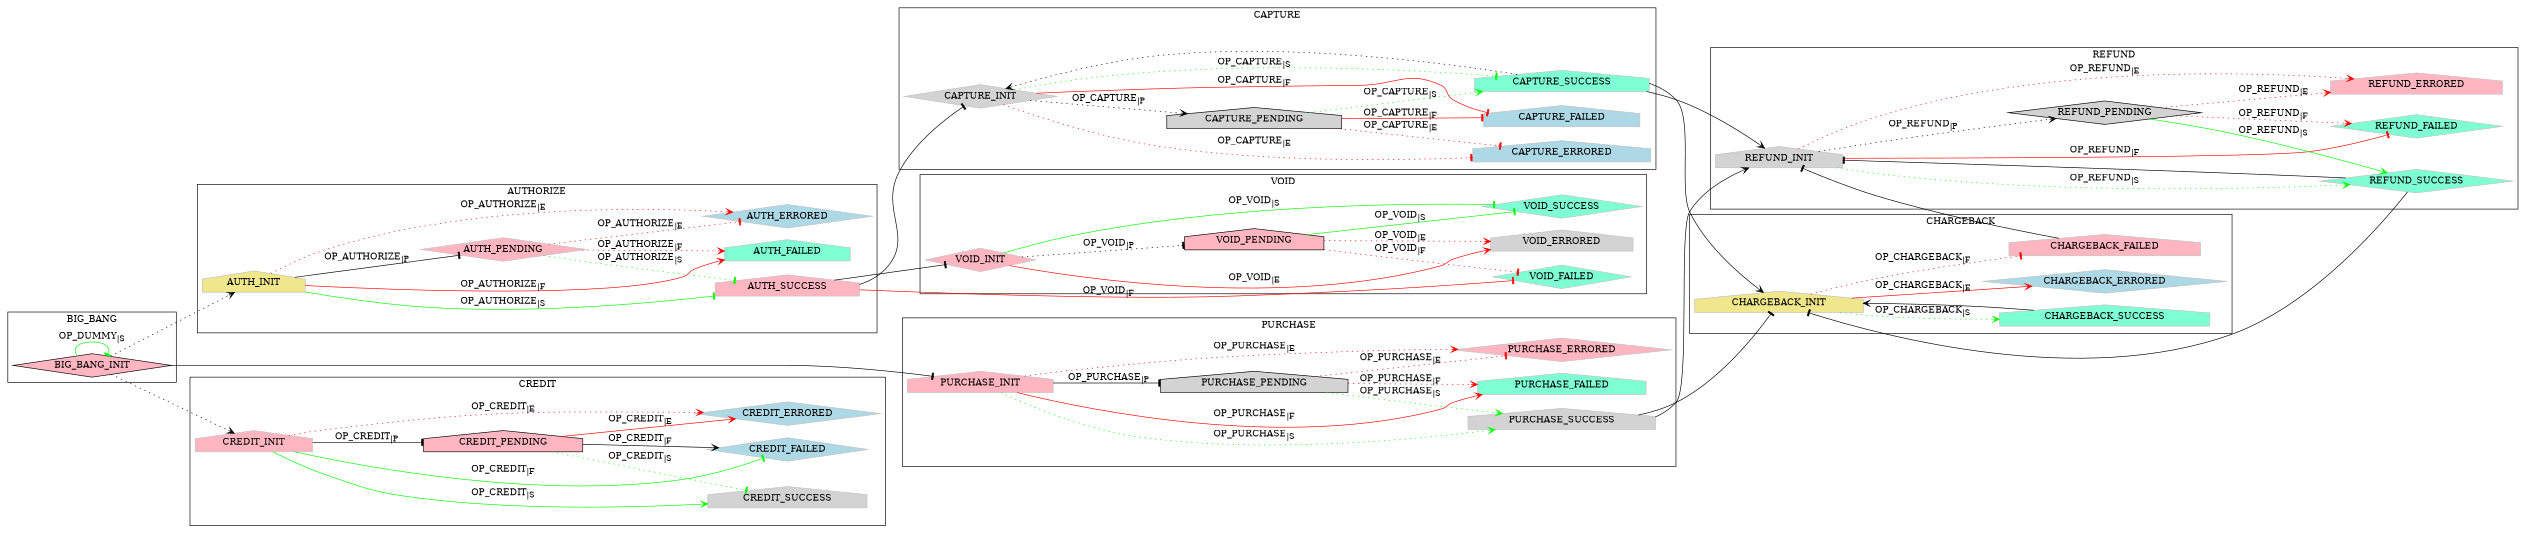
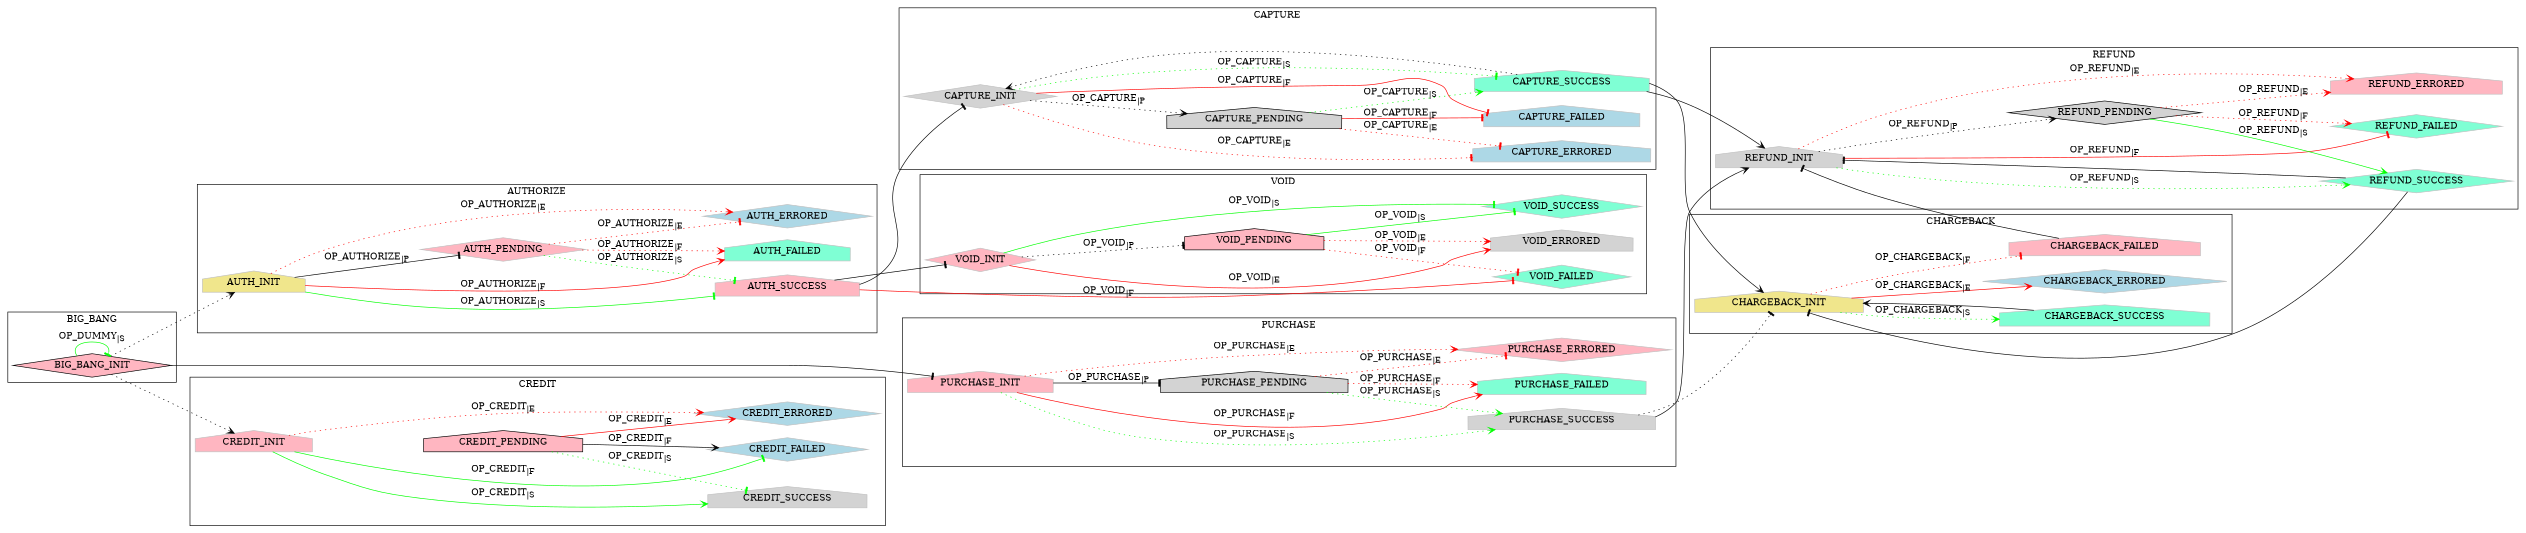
  digraph {
    rankdir=LR
    node [color=grey fillcolor=lightpink shape=house style=filled]
    edge [arrowhead=vee color=red style=solid]
    n1 [fillcolor=khaki label=AUTH_INIT]
    n2 [label=AUTH_PENDING shape=diamond]
    n3 [label=AUTH_SUCCESS]
    n4 [fillcolor=aquamarine label=AUTH_FAILED]
    n5 [fillcolor=lightblue label=AUTH_ERRORED shape=diamond]
    n6 [label=BIG_BANG_INIT shape=diamond color=""]
    n7 [fillcolor=lightgrey label=CAPTURE_INIT shape=diamond]
    n8 [fillcolor=lightgrey label=CAPTURE_PENDING color=""]
    n9 [fillcolor=aquamarine label=CAPTURE_SUCCESS]
    n10 [fillcolor=lightblue label=CAPTURE_FAILED]
    n11 [fillcolor=lightblue label=CAPTURE_ERRORED]
    n12 [label=PURCHASE_INIT]
    n13 [fillcolor=lightgrey label=PURCHASE_PENDING color=""]
    n14 [fillcolor=lightgrey label=PURCHASE_SUCCESS]
    n15 [fillcolor=aquamarine label=PURCHASE_FAILED]
    n16 [label=PURCHASE_ERRORED shape=diamond]
    n17 [fillcolor=lightgrey label=REFUND_INIT]
    n18 [fillcolor=lightgrey label=REFUND_PENDING shape=diamond color=""]
    n19 [fillcolor=aquamarine label=REFUND_SUCCESS shape=diamond]
    n20 [fillcolor=aquamarine label=REFUND_FAILED shape=diamond]
    n21 [label=REFUND_ERRORED]
    n22 [label=CREDIT_INIT]
    n23 [label=CREDIT_PENDING color=""]
    n24 [fillcolor=lightgrey label=CREDIT_SUCCESS]
    n25 [fillcolor=lightblue label=CREDIT_FAILED shape=diamond]
    n26 [fillcolor=lightblue label=CREDIT_ERRORED shape=diamond]
    n27 [label=VOID_INIT shape=diamond]
    n28 [label=VOID_PENDING color=""]
    n29 [fillcolor=aquamarine label=VOID_SUCCESS shape=diamond]
    n30 [fillcolor=aquamarine label=VOID_FAILED shape=diamond]
    n31 [fillcolor=lightgrey label=VOID_ERRORED]
    n32 [fillcolor=khaki label=CHARGEBACK_INIT]
    n33 [fillcolor=aquamarine label=CHARGEBACK_SUCCESS]
    n34 [label=CHARGEBACK_FAILED]
    n35 [fillcolor=lightblue label=CHARGEBACK_ERRORED shape=diamond]
    subgraph cluster_1 {
      label=AUTHORIZE
      n1
      n2
      n3
      n4
      n5
    }
    subgraph cluster_2 {
      label=BIG_BANG
      n6
    }
    subgraph cluster_3 {
      label=CAPTURE
      n7
      n8
      n9
      n10
      n11
    }
    subgraph cluster_4 {
      label=PURCHASE
      n12
      n13
      n14
      n15
      n16
    }
    subgraph cluster_5 {
      label=REFUND
      n17
      n18
      n19
      n20
      n21
    }
    subgraph cluster_6 {
      label=CREDIT
      n22
      n23
      n24
      n25
      n26
    }
    subgraph cluster_7 {
      label=VOID
      n27
      n28
      n29
      n30
      n31
    }
    subgraph cluster_8 {
      label=CHARGEBACK
      n32
      n33
      n34
      n35
    }
    n1 -> n2 [arrowhead=tee color=black label=<OP_AUTHORIZE<SUB>|P</SUB>>]
    n1 -> n3 [arrowhead=tee color=green label=<OP_AUTHORIZE<SUB>|S</SUB>>]
    n1 -> n4 [label=<OP_AUTHORIZE<SUB>|F</SUB>>]
    n1 -> n5 [label=<OP_AUTHORIZE<SUB>|E</SUB>> style=dotted]
    n2 -> n3 [arrowhead=tee color=green label=<OP_AUTHORIZE<SUB>|S</SUB>> style=dotted]
    n2 -> n4 [label=<OP_AUTHORIZE<SUB>|F</SUB>> style=dotted]
    n2 -> n5 [arrowhead=tee label=<OP_AUTHORIZE<SUB>|E</SUB>> style=dotted]
    n3 -> n7 [arrowhead=tee color=""]
    n3 -> n27 [arrowhead=tee color=""]
    n3 -> n30 [arrowhead=tee label=<OP_VOID<SUB>|F</SUB>>]
    n6 -> n1 [style=dotted color=""]
    n6 -> n6 [arrowhead=tee color=green label=<OP_DUMMY<SUB>|S</SUB>>]
    n6 -> n12 [arrowhead=tee color=""]
    n6 -> n22 [style=dotted color=""]
    n7 -> n8 [color=black label=<OP_CAPTURE<SUB>|P</SUB>> style=dotted]
    n7 -> n9 [arrowhead=tee color=green label=<OP_CAPTURE<SUB>|S</SUB>> style=dotted]
    n7 -> n10 [arrowhead=tee label=<OP_CAPTURE<SUB>|F</SUB>>]
    n7 -> n11 [arrowhead=tee label=<OP_CAPTURE<SUB>|E</SUB>> style=dotted]
    n8 -> n9 [color=green label=<OP_CAPTURE<SUB>|S</SUB>> style=dotted]
    n8 -> n10 [arrowhead=tee label=<OP_CAPTURE<SUB>|F</SUB>>]
    n8 -> n11 [arrowhead=tee label=<OP_CAPTURE<SUB>|E</SUB>> style=dotted]
    n9 -> n7 [style=dotted color=""]
    n9 -> n17 [color=""]
    n9 -> n32 [color=""]
    n12 -> n13 [arrowhead=tee color=black label=<OP_PURCHASE<SUB>|P</SUB>>]
    n12 -> n14 [color=green label=<OP_PURCHASE<SUB>|S</SUB>> style=dotted]
    n12 -> n15 [label=<OP_PURCHASE<SUB>|F</SUB>>]
    n12 -> n16 [label=<OP_PURCHASE<SUB>|E</SUB>> style=dotted]
    n13 -> n14 [color=green label=<OP_PURCHASE<SUB>|S</SUB>> style=dotted]
    n13 -> n15 [label=<OP_PURCHASE<SUB>|F</SUB>> style=dotted]
    n13 -> n16 [arrowhead=tee label=<OP_PURCHASE<SUB>|E</SUB>> style=dotted]
    n14 -> n17 [color=""]
-   n14 -> n32 [arrowhead=tee color=""]
+   n14 -> n32 [arrowhead=tee style=dotted color=""]
    n17 -> n18 [color=black label=<OP_REFUND<SUB>|P</SUB>> style=dotted]
    n17 -> n19 [color=green label=<OP_REFUND<SUB>|S</SUB>> style=dotted]
    n17 -> n20 [arrowhead=tee label=<OP_REFUND<SUB>|F</SUB>>]
    n17 -> n21 [label=<OP_REFUND<SUB>|E</SUB>> style=dotted]
    n18 -> n19 [color=green label=<OP_REFUND<SUB>|S</SUB>>]
    n18 -> n20 [label=<OP_REFUND<SUB>|F</SUB>> style=dotted]
    n18 -> n21 [label=<OP_REFUND<SUB>|E</SUB>> style=dotted]
    n19 -> n17 [arrowhead=tee color=""]
    n19 -> n32 [arrowhead=tee color=""]
-   n22 -> n23 [arrowhead=tee color=black label=<OP_CREDIT<SUB>|P</SUB>>]
    n22 -> n24 [color=green label=<OP_CREDIT<SUB>|S</SUB>>]
    n22 -> n25 [arrowhead=tee color=green label=<OP_CREDIT<SUB>|F</SUB>>]
    n22 -> n26 [label=<OP_CREDIT<SUB>|E</SUB>> style=dotted]
    n23 -> n24 [arrowhead=tee color=green label=<OP_CREDIT<SUB>|S</SUB>> style=dotted]
    n23 -> n25 [color=black label=<OP_CREDIT<SUB>|F</SUB>>]
    n23 -> n26 [label=<OP_CREDIT<SUB>|E</SUB>>]
    n27 -> n28 [arrowhead=tee color=black label=<OP_VOID<SUB>|P</SUB>> style=dotted]
    n27 -> n29 [arrowhead=tee color=green label=<OP_VOID<SUB>|S</SUB>>]
    n27 -> n31 [label=<OP_VOID<SUB>|E</SUB>>]
    n28 -> n29 [arrowhead=tee color=green label=<OP_VOID<SUB>|S</SUB>>]
    n28 -> n30 [arrowhead=tee label=<OP_VOID<SUB>|F</SUB>> style=dotted]
    n28 -> n31 [label=<OP_VOID<SUB>|E</SUB>> style=dotted]
    n32 -> n33 [color=green label=<OP_CHARGEBACK<SUB>|S</SUB>> style=dotted]
    n32 -> n34 [arrowhead=tee label=<OP_CHARGEBACK<SUB>|F</SUB>> style=dotted]
    n32 -> n35 [label=<OP_CHARGEBACK<SUB>|E</SUB>>]
    n33 -> n32 [color=""]
    n34 -> n17 [arrowhead=tee color=""]
  }
